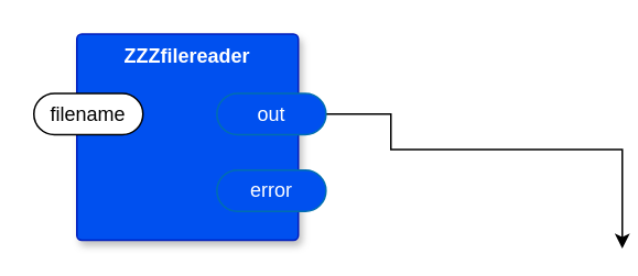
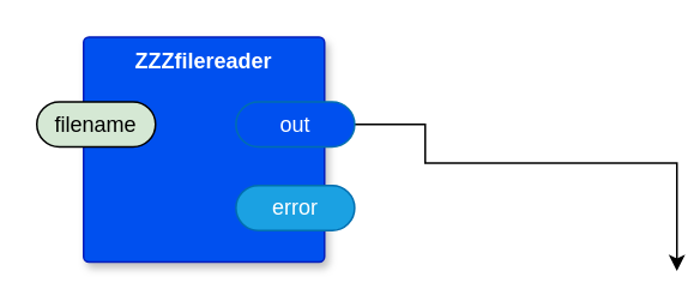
  <mxCell id="0" />
  <mxCell id="1" parent="0" />
  <mxCell id="2" value="ZZZfilereader" style="rounded=1;whiteSpace=wrap;html=1;sketch=0;container=1;recursiveResize=0;verticalAlign=top;arcSize=6;fontStyle=1;autosize=0;points=[];absoluteArcSize=1;shadow=1;strokeColor=#001DBC;fillColor=#0050ef;fontColor=#ffffff;" vertex="1" parent="1"><mxGeometry x="46" y="20" width="134" height="125" as="geometry"><mxRectangle x="-98" y="-1230" width="99" height="26" as="alternateBounds" /></mxGeometry></mxCell>
  <mxCell id="3" style="edgeStyle=orthogonalEdgeStyle;rounded=0;orthogonalLoop=1;jettySize=auto;html=1;exitX=1;exitY=0.5;exitDx=0;exitDy=0;exitPerimeter=0;" edge="1" parent="2" source="4"><mxGeometry relative="1" as="geometry"><mxPoint x="330" y="130" as="targetPoint" /><Array as="points"><mxPoint x="190" y="49" /><mxPoint x="190" y="70" /><mxPoint x="330" y="70" /></Array></mxGeometry></mxCell>
  <mxCell id="4" value="out" style="rounded=1;whiteSpace=wrap;html=1;sketch=0;points=[[0,0.5,0,0,0],[1,0.5,0,0,0]];fillColor=#0050ef;fontColor=#ffffff;strokeColor=#006EAF;arcSize=50;" vertex="1" parent="2"><mxGeometry x="84.75" y="36" width="66" height="25" as="geometry" /></mxCell>
- <mxCell id="5" value="error" style="rounded=1;whiteSpace=wrap;html=1;sketch=0;points=[[0,0.5,0,0,0],[1,0.5,0,0,0]];fillColor=#0050ef;fontColor=#ffffff;strokeColor=#006EAF;arcSize=50;" vertex="1" parent="2"><mxGeometry x="84.75" y="82.5" width="66" height="25" as="geometry" /></mxCell>
- <mxCell id="6" value="filename" style="rounded=1;whiteSpace=wrap;html=1;sketch=0;points=[[0,0.5,0,0,0],[1,0.5,0,0,0]];arcSize=50;" vertex="1" parent="2"><mxGeometry x="-26" y="36" width="66" height="25" as="geometry" /></mxCell>
+ <mxCell id="5" value="error" style="rounded=1;whiteSpace=wrap;html=1;sketch=0;points=[[0,0.5,0,0,0],[1,0.5,0,0,0]];fillColor=#1ba1e2;fontColor=#ffffff;strokeColor=#006EAF;arcSize=50;" vertex="1" parent="2"><mxGeometry x="84.75" y="82.5" width="66" height="25" as="geometry" /></mxCell>
+ <mxCell id="6" value="filename" style="rounded=1;whiteSpace=wrap;html=1;sketch=0;points=[[0,0.5,0,0,0],[1,0.5,0,0,0]];arcSize=50;fillColor=#d5e8d4;" vertex="1" parent="2"><mxGeometry x="-26" y="36" width="66" height="25" as="geometry" /></mxCell>
